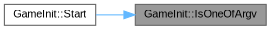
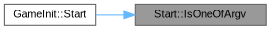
  digraph {
    rankdir=RL
    fontname="Liberation Sans"
    node [fontname="Liberation Sans" fontsize=10 shape=box style=filled]
-   n1 [color=gray40 fillcolor=grey60 fontcolor=black height=0.2 label="GameInit::IsOneOfArgv" width=0.4]
+   n1 [color=gray40 fillcolor=grey60 fontcolor=black height=0.2 label="Start::IsOneOfArgv" width=0.4]
    n2 [color=grey40 fillcolor=white height=0.2 label="GameInit::Start" width=0.4]
    n1 -> n2 [color=steelblue1 dir=back fontname="Liberation Sans" fontsize=10 labelfontname=Helvetica labelfontsize=10 style=solid]
  }
